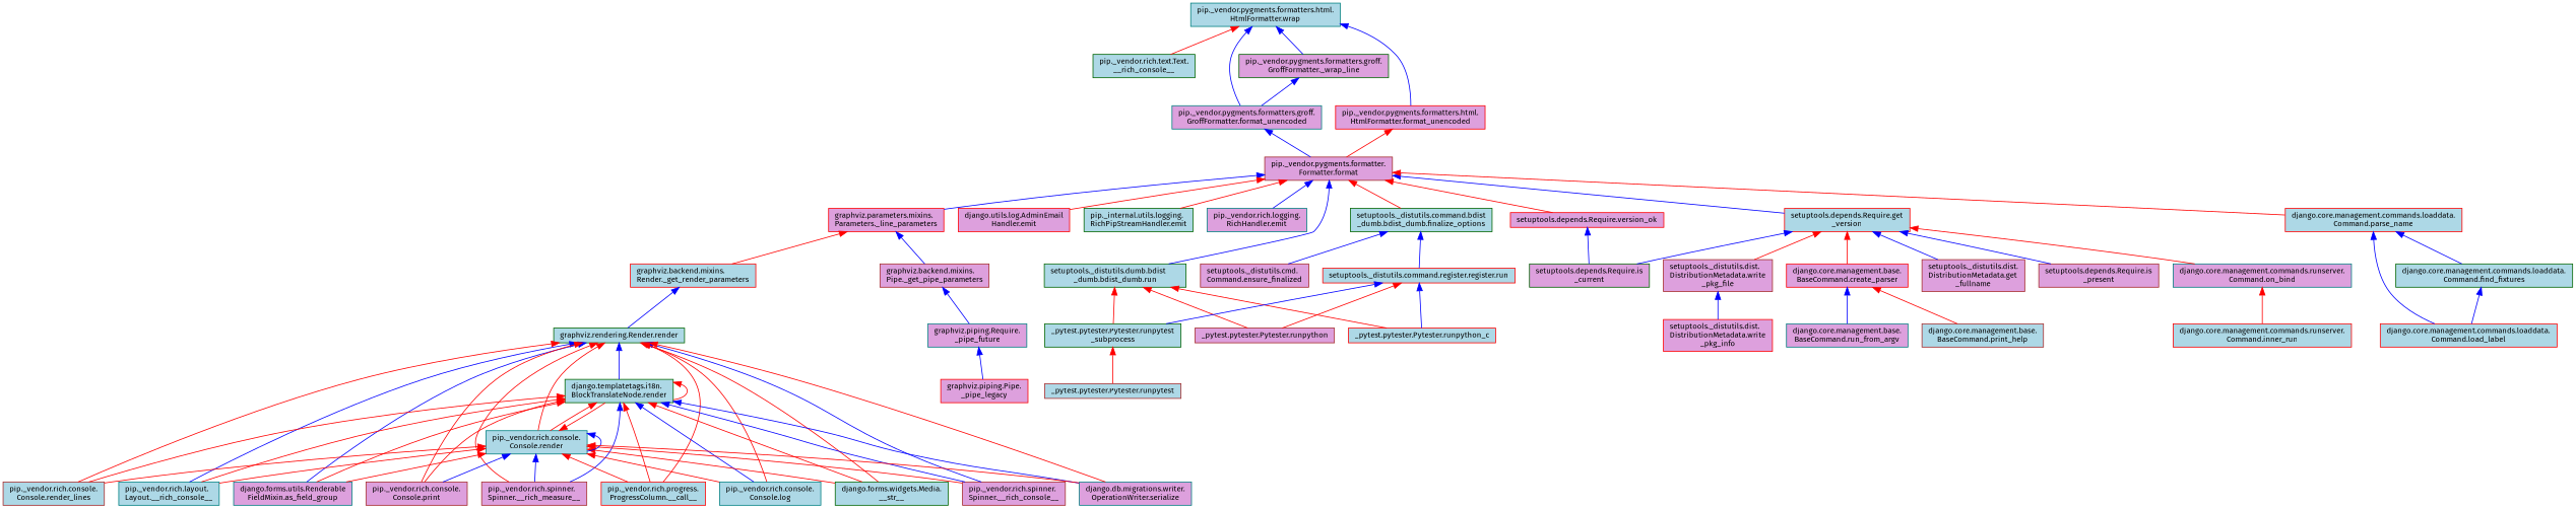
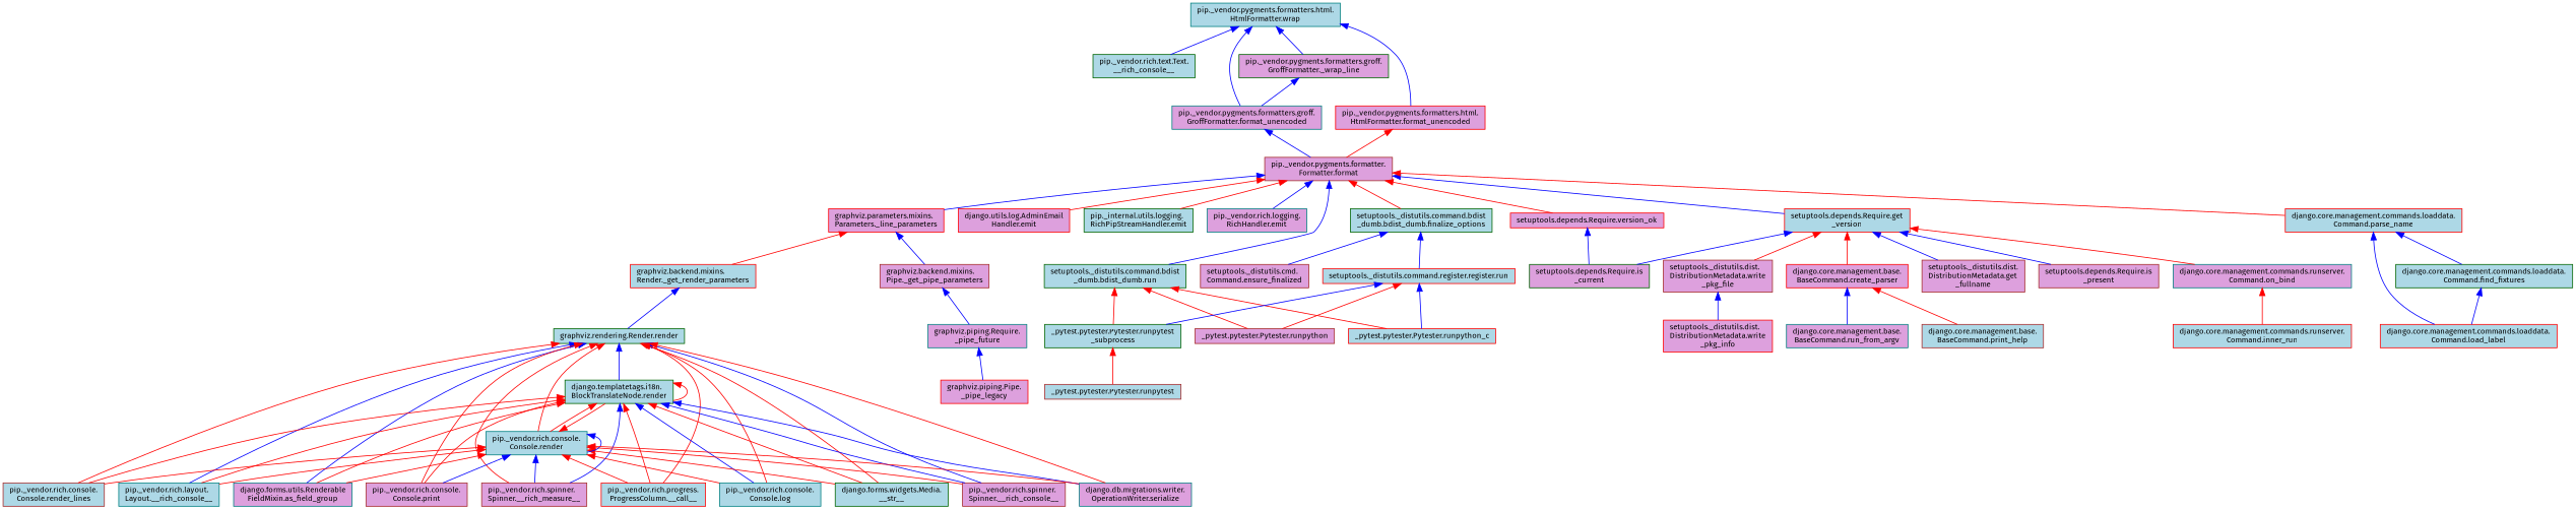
  digraph {
    fontname="Fira Sans"
    rankdir=TB
    node [color=red fillcolor=plum fontname="Fira Sans" fontsize=10 shape=box style=filled]
    edge [color=red dir=back fontname="Fira Sans" fontsize=10 labelfontname=Helvetica labelfontsize=10 style=solid]
    n1 [color=teal fillcolor=lightblue fontcolor=black height=0.2 label="pip._vendor.pygments.formatters.html.\lHtmlFormatter.wrap" width=0.4]
    n2 [color=darkgreen fillcolor=lightblue height=0.2 label="pip._vendor.rich.text.Text.\l__rich_console__" width=0.4]
    n3 [color=darkgreen height=0.2 label="pip._vendor.pygments.formatters.groff.\lGroffFormatter._wrap_line" width=0.4]
    n4 [color=teal height=0.2 label="pip._vendor.pygments.formatters.groff.\lGroffFormatter.format_unencoded" width=0.4]
    n5 [height=0.2 label="pip._vendor.pygments.formatters.html.\lHtmlFormatter.format_unencoded" width=0.4]
    n6 [color=brown height=0.2 label="pip._vendor.pygments.formatter.\lFormatter.format" width=0.4]
    n7 [height=0.2 label="graphviz.parameters.mixins.\lParameters._line_parameters" width=0.4]
    n8 [height=0.2 label="django.utils.log.AdminEmail\lHandler.emit" width=0.4]
    n9 [color=darkgreen fillcolor=lightblue height=0.2 label="pip._internal.utils.logging.\lRichPipStreamHandler.emit" width=0.4]
    n10 [color=teal height=0.2 label="pip._vendor.rich.logging.\lRichHandler.emit" width=0.4]
    n11 [color=darkgreen fillcolor=lightblue height=0.2 label="setuptools._distutils.command.bdist\l_dumb.bdist_dumb.finalize_options" width=0.4]
    n12 [fillcolor=lightblue height=0.2 label="setuptools.depends.Require.get\l_version" width=0.4]
    n13 [fillcolor=lightblue height=0.2 label="django.core.management.commands.loaddata.\lCommand.parse_name" width=0.4]
-   n14 [color=darkgreen fillcolor=lightblue height=0.2 label="setuptools._distutils.dumb.bdist\l_dumb.bdist_dumb.run" width=0.4]
+   n14 [color=darkgreen fillcolor=lightblue height=0.2 label="setuptools._distutils.command.bdist\l_dumb.bdist_dumb.run" width=0.4]
    n15 [height=0.2 label="setuptools.depends.Require.version_ok" width=0.4]
    n16 [color=brown height=0.2 label="graphviz.backend.mixins.\lPipe._get_pipe_parameters" width=0.4]
    n17 [fillcolor=lightblue height=0.2 label="graphviz.backend.mixins.\lRender._get_render_parameters" width=0.4]
    n18 [color=brown height=0.2 label="setuptools._distutils.cmd.\lCommand.ensure_finalized" width=0.4]
    n19 [fillcolor=lightblue height=0.2 label="setuptools._distutils.command.register.register.run" width=0.4]
    n20 [height=0.2 label="django.core.management.base.\lBaseCommand.create_parser" width=0.4]
    n21 [color=brown height=0.2 label="setuptools._distutils.dist.\lDistributionMetadata.get\l_fullname" width=0.4]
    n22 [color=darkgreen height=0.2 label="setuptools.depends.Require.is\l_current" width=0.4]
    n23 [color=brown height=0.2 label="setuptools.depends.Require.is\l_present" width=0.4]
    n24 [color=teal height=0.2 label="django.core.management.commands.runserver.\lCommand.on_bind" width=0.4]
    n25 [color=brown height=0.2 label="setuptools._distutils.dist.\lDistributionMetadata.write\l_pkg_file" width=0.4]
    n26 [color=darkgreen fillcolor=lightblue height=0.2 label="django.core.management.commands.loaddata.\lCommand.find_fixtures" width=0.4]
    n27 [fillcolor=lightblue height=0.2 label="django.core.management.commands.loaddata.\lCommand.load_label" width=0.4]
    n28 [color=darkgreen fillcolor=lightblue height=0.2 label="_pytest.pytester.Pytester.runpytest\l_subprocess" width=0.4]
    n29 [color=brown height=0.2 label="_pytest.pytester.Pytester.runpython" width=0.4]
    n30 [fillcolor=lightblue height=0.2 label="_pytest.pytester.Pytester.runpython_c" width=0.4]
    n31 [color=teal height=0.2 label="graphviz.piping.Require.\l_pipe_future" width=0.4]
    n32 [color=darkgreen fillcolor=lightblue height=0.2 label="graphviz.rendering.Render.render" width=0.4]
    n33 [height=0.2 label="graphviz.piping.Pipe.\l_pipe_legacy" width=0.4]
    n34 [fillcolor=lightblue height=0.2 label="pip._vendor.rich.progress.\lProgressColumn.__call__" width=0.4]
    n35 [color=teal fillcolor=lightblue height=0.2 label="pip._vendor.rich.layout.\lLayout.__rich_console__" width=0.4]
    n36 [color=brown height=0.2 label="pip._vendor.rich.spinner.\lSpinner.__rich_console__" width=0.4]
    n37 [color=brown height=0.2 label="pip._vendor.rich.spinner.\lSpinner.__rich_measure__" width=0.4]
    n38 [color=darkgreen fillcolor=lightblue height=0.2 label="django.forms.widgets.Media.\l__str__" width=0.4]
    n39 [color=teal height=0.2 label="django.forms.utils.Renderable\lFieldMixin.as_field_group" width=0.4]
    n40 [color=teal fillcolor=lightblue height=0.2 label="pip._vendor.rich.console.\lConsole.log" width=0.4]
    n41 [color=brown height=0.2 label="pip._vendor.rich.console.\lConsole.print" width=0.4]
    n42 [color=darkgreen fillcolor=lightblue height=0.2 label="django.templatetags.i18n.\lBlockTranslateNode.render" width=0.4]
    n43 [color=teal fillcolor=lightblue height=0.2 label="pip._vendor.rich.console.\lConsole.render" width=0.4]
    n44 [color=brown fillcolor=lightblue height=0.2 label="pip._vendor.rich.console.\lConsole.render_lines" width=0.4]
    n45 [color=teal height=0.2 label="django.db.migrations.writer.\lOperationWriter.serialize" width=0.4]
    n46 [color=brown fillcolor=lightblue height=0.2 label="_pytest.pytester.Pytester.runpytest" width=0.4]
    n47 [color=brown fillcolor=lightblue height=0.2 label="django.core.management.base.\lBaseCommand.print_help" width=0.4]
    n48 [color=teal height=0.2 label="django.core.management.base.\lBaseCommand.run_from_argv" width=0.4]
    n49 [fillcolor=lightblue height=0.2 label="django.core.management.commands.runserver.\lCommand.inner_run" width=0.4]
    n50 [height=0.2 label="setuptools._distutils.dist.\lDistributionMetadata.write\l_pkg_info" width=0.4]
-   n1 -> n2
+   n1 -> n2 [color=blue]
    n1 -> n3 [color=blue]
    n1 -> n4 [color=blue]
    n1 -> n5 [color=blue]
    n3 -> n4 [color=blue]
    n4 -> n6 [color=blue]
    n5 -> n6
    n6 -> n7 [color=blue]
    n6 -> n8
    n6 -> n9
    n6 -> n10 [color=blue]
    n6 -> n11
    n6 -> n12 [color=blue]
    n6 -> n13
    n6 -> n14 [color=blue]
    n6 -> n15
    n7 -> n16 [color=blue]
    n7 -> n17
    n11 -> n18 [color=blue]
    n11 -> n19 [color=blue]
    n12 -> n20
    n12 -> n21 [color=blue]
    n12 -> n22 [color=blue]
    n12 -> n23 [color=blue]
    n12 -> n24
    n12 -> n25
    n13 -> n26 [color=blue]
    n13 -> n27 [color=blue]
    n14 -> n28
    n14 -> n29
    n14 -> n30
    n15 -> n22 [color=blue]
    n16 -> n31 [color=blue]
    n17 -> n32 [color=blue]
    n19 -> n28 [color=blue]
    n19 -> n29
    n19 -> n30 [color=blue]
    n20 -> n47
    n20 -> n48 [color=blue]
    n24 -> n49
    n25 -> n50 [color=blue]
    n26 -> n27 [color=blue]
    n28 -> n46
    n31 -> n33 [color=blue]
    n32 -> n34
    n32 -> n35 [color=blue]
    n32 -> n36 [color=blue]
    n32 -> n37
    n32 -> n38
    n32 -> n39 [color=blue]
    n32 -> n40
    n32 -> n41
    n32 -> n42 [color=blue]
    n32 -> n43
    n32 -> n44
    n32 -> n45
    n42 -> n34
    n42 -> n35
    n42 -> n36 [color=blue]
    n42 -> n37 [color=blue]
    n42 -> n38
    n42 -> n39
    n42 -> n40 [color=blue]
    n42 -> n41
    n42 -> n42
    n42 -> n43
    n42 -> n44
    n42 -> n45 [color=blue]
    n43 -> n34
    n43 -> n35
    n43 -> n36
    n43 -> n37 [color=blue]
    n43 -> n38
    n43 -> n39
    n43 -> n40
    n43 -> n41 [color=blue]
    n43 -> n42
    n43 -> n43 [color=blue]
    n43 -> n44
    n43 -> n45
  }
